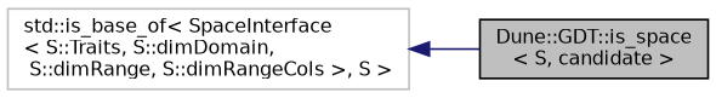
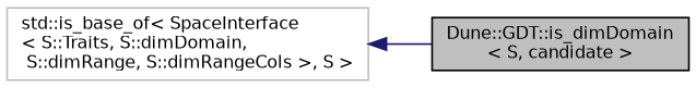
  digraph {
    rankdir=LR
    node [fontname=Helvetica fontsize=10 shape=record style=filled]
-   n1 [color=black fillcolor=grey75 fontcolor=black height=0.2 label="Dune::GDT::is_space\l\< S, candidate \>" width=0.4]
+   n1 [color=black fillcolor=grey75 fontcolor=black height=0.2 label="Dune::GDT::is_dimDomain\l\< S, candidate \>" width=0.4]
    n2 [color=grey75 fillcolor=white height=0.2 label="std::is_base_of\< SpaceInterface\l\< S::Traits, S::dimDomain,\l S::dimRange, S::dimRangeCols \>, S \>" width=0.4]
    n2 -> n1 [color=midnightblue dir=back fontname=Helvetica fontsize=10 labelfontname=Helvetica labelfontsize=10 style=solid]
  }
